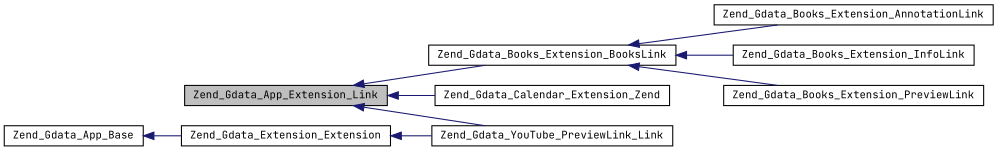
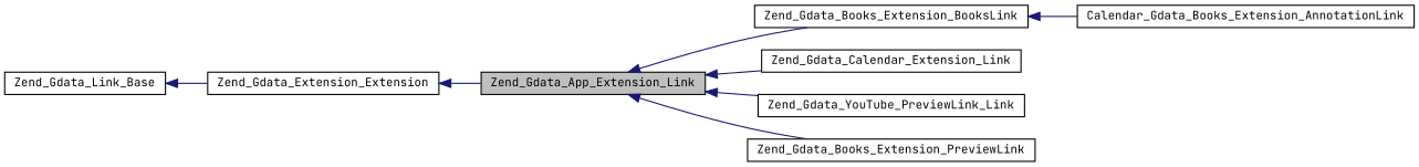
  digraph {
    fontname="JetBrains Mono"
    rankdir=LR
    node [color=black fillcolor=white fontname="JetBrains Mono" fontsize=10 shape=record style=filled]
    edge [color=midnightblue dir=back fontname="JetBrains Mono" fontsize=10 labelfontname=Helvetica labelfontsize=10 style=solid]
    n1 [fillcolor=grey75 fontcolor=black height=0.2 label=Zend_Gdata_App_Extension_Link width=0.4]
    n2 [height=0.2 label=Zend_Gdata_Books_Extension_BooksLink width=0.4]
-   n3 [height=0.2 label=Zend_Gdata_Calendar_Extension_Zend width=0.4]
+   n3 [height=0.2 label=Zend_Gdata_Calendar_Extension_Link width=0.4]
    n4 [height=0.2 label=Zend_Gdata_YouTube_PreviewLink_Link width=0.4]
-   n5 [height=0.2 label=Zend_Gdata_Books_Extension_AnnotationLink width=0.4]
-   n6 [height=0.2 label=Zend_Gdata_Books_Extension_InfoLink width=0.4]
+   n5 [height=0.2 label=Calendar_Gdata_Books_Extension_AnnotationLink width=0.4]
    n7 [height=0.2 label=Zend_Gdata_Books_Extension_PreviewLink width=0.4]
    n8 [height=0.2 label=Zend_Gdata_Extension_Extension width=0.4]
-   n9 [height=0.2 label=Zend_Gdata_App_Base width=0.4]
+   n9 [height=0.2 label=Zend_Gdata_Link_Base width=0.4]
    n1 -> n2
    n1 -> n3
    n1 -> n4
    n2 -> n5
-   n2 -> n6
-   n2 -> n7
-   n8 -> n4
+   n1 -> n7
+   n8 -> n1
    n9 -> n8
  }
